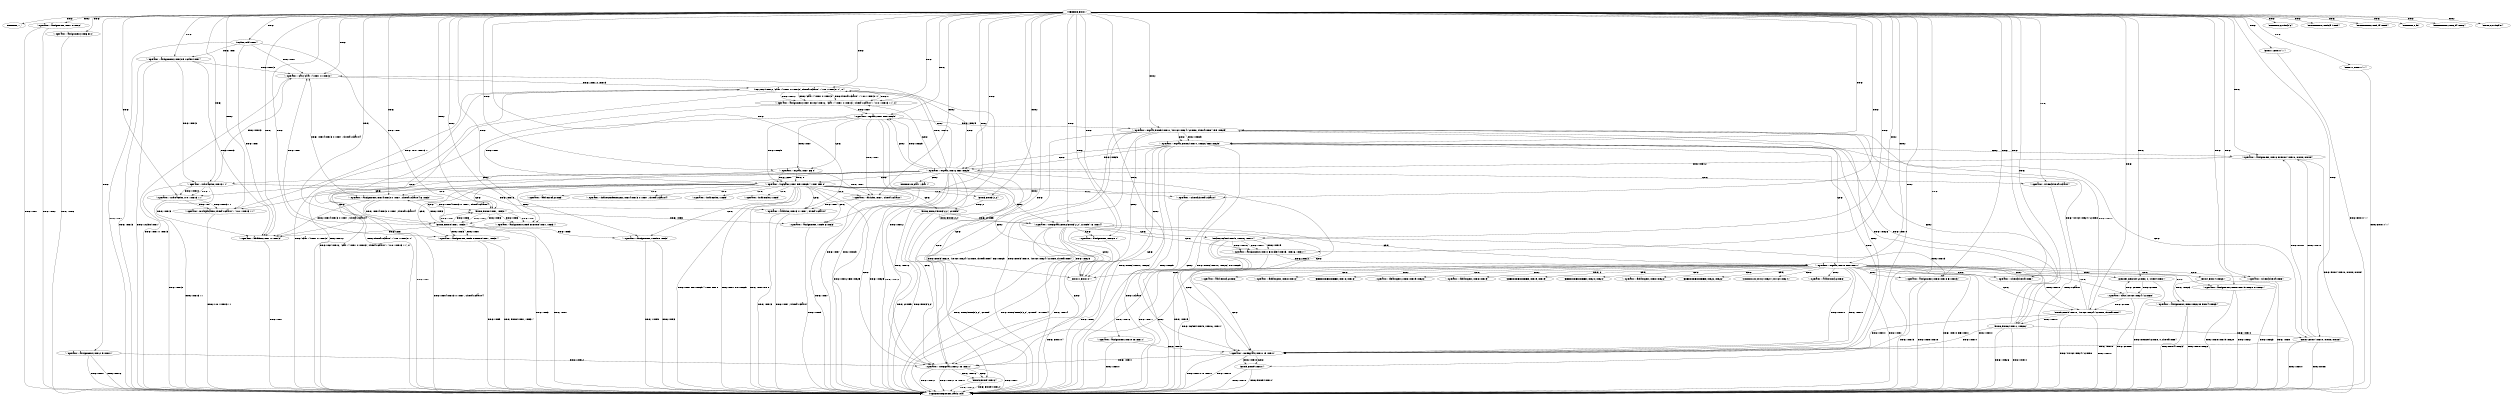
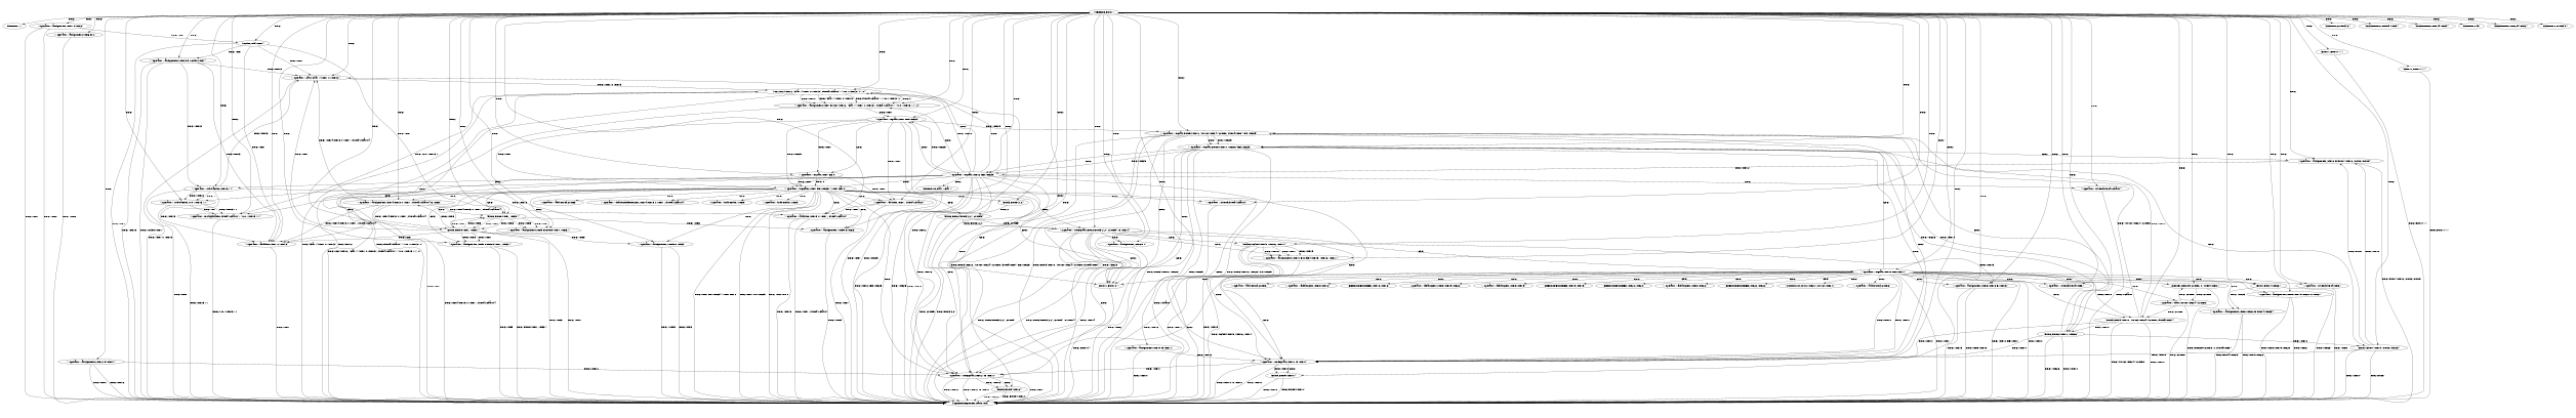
  digraph {
    n1 [label="(METHOD,FUN1)"]
    n2 [label="(LITERAL,\"\",)"]
    n3 [label="(<operator>.assignment,VAR1 = VAR2)"]
    n4 [label="(LITERAL,6,switch(6))"]
    n5 [label="(<operator>.assignment,VAR6 = 0)"]
    n6 [label="(<operator>.assignment,VAR10 = VAR11)"]
    n7 [label="(<operator>.assignment,VAR12 = VAR11)"]
    n8 [label="(<operator>.assignment,VAR13 = wcslen(VAR1))"]
    n9 [label="(wcslen,void(VAR1))"]
    n10 [label="(<operator>.notEquals,FUN2(FUN3(2,2), &VAR5) != VAR14)"]
    n11 [label="(FUN3,FUN3(2,2))"]
    n12 [label="(<operator>.assignment,VAR6 = 1)"]
    n13 [label="(<operator>.assignment,VAR10 = socket(VAR15, VAR16, VAR17))"]
    n14 [label="(socket,socket(VAR15, VAR16, VAR17))"]
    n15 [label="(<operator>.equals,VAR10 == VAR11)"]
    n16 [label="(memset,memset(&VAR8, 0, sizeof(VAR8)))"]
    n17 [label="(<operator>.sizeOf,sizeof(VAR8))"]
    n18 [label="(<operator>.assignment,VAR8.VAR18 = VAR15)"]
    n19 [label="(<operator>.assignment,VAR8.VAR19.VAR20 = VAR21)"]
    n20 [label="(FUN4,FUN4(VAR23))"]
    n21 [label="(<operator>.equals,FUN5(VAR10, (struct VAR24*)&VAR8, sizeof(VAR8)) == VAR25)"]
    n22 [label="(FUN5,FUN5(VAR10, (struct VAR24*)&VAR8, sizeof(VAR8)))"]
    n23 [label="(<operator>.sizeOf,sizeof(VAR8))"]
    n24 [label="(<operator>.equals,FUN6(VAR10, VAR26) == VAR25)"]
    n25 [label="(FUN6,FUN6(VAR10, VAR26))"]
    n26 [label="(<operator>.assignment,VAR12 = FUN7(VAR10, NULL, NULL))"]
    n27 [label="(FUN7,FUN7(VAR10, NULL, NULL))"]
    n28 [label="(<operator>.equals,VAR12 == VAR25)"]
    n29 [label="(<operator>.assignment,VAR7 = recv(VAR12, (char *)(VAR1 + VAR13), sizeof(wchar_t) * (100 - VAR13 - 1), 0))"]
    n30 [label="(recv,recv(VAR12, (char *)(VAR1 + VAR13), sizeof(wchar_t) * (100 - VAR13 - 1), 0))"]
    n31 [label="(<operator>.cast,(char *)(VAR1 + VAR13))"]
    n32 [label="(<operator>.addition,VAR1 + VAR13)"]
    n33 [label="(<operator>.multiplication,sizeof(wchar_t) * (100 - VAR13 - 1))"]
    n34 [label="(<operator>.sizeOf,sizeof(wchar_t))"]
    n35 [label="(<operator>.subtraction,100 - VAR13 - 1)"]
    n36 [label="(<operator>.subtraction,VAR13 - 1)"]
    n37 [label="(<operator>.equals,VAR7 == VAR25)"]
    n38 [label="(<operator>.equals,VAR7 == 0)"]
    n39 [label="(<operator>.assignment,VAR1[VAR13 + VAR7 / sizeof(wchar_t)] = VAR3)"]
    n40 [label="(<operator>.addition,VAR13 + VAR7 / sizeof(wchar_t))"]
    n41 [label="(<operator>.division,VAR7 / sizeof(wchar_t))"]
    n42 [label="(<operator>.sizeOf,sizeof(wchar_t))"]
    n43 [label="(<operator>.assignment,VAR9 = FUN8(VAR1, VAR3''))"]
    n44 [label="(FUN8,FUN8(VAR1, VAR3''))"]
    n45 [label="(IDENTIFIER,VAR9,if (VAR9))"]
    n46 [label="(<operator>.assignment,*VAR9 = VAR3)"]
    n47 [label="(<operator>.assignment,VAR9 = FUN8(VAR1, VAR3''))"]
    n48 [label="(FUN8,FUN8(VAR1, VAR3''))"]
    n49 [label="(IDENTIFIER,VAR9,if (VAR9))"]
    n50 [label="(<operator>.assignment,*VAR9 = VAR3)"]
    n51 [label="(LITERAL,0,do)"]
    n52 [label="(<operator>.notEquals,VAR10 != VAR11)"]
    n53 [label="(FUN9,FUN9(VAR10))"]
    n54 [label="(<operator>.notEquals,VAR12 != VAR11)"]
    n55 [label="(FUN9,FUN9(VAR12))"]
    n56 [label="(IDENTIFIER,VAR6,if (VAR6))"]
    n57 [label="(FUN11,FUN10())"]
    n58 [label="(FUN11,FUN11(\"\"))"]
-   n59 [label="(NULL,8,switch(8))"]
+   n59 [label="(LITERAL,8,switch(8))"]
    n60 [label="(FUN11,FUN11(\"\"))"]
    n61 [label="(METHOD_RETURN,static void)"]
    n62 [label="(FUN2,FUN2(FUN3(2,2), &VAR5))"]
    n63 [label="(<operator>.assignment,VAR8.VAR22 = FUN4(VAR23))"]
    n64 [label="(<operator>.cast,(struct VAR24*)&VAR8)"]
    n65 [label="(<operator>.addressOf,&VAR8)"]
    n66 [label="(<operator>.fieldAccess,VAR8.VAR18)"]
    n67 [label="(FIELD_IDENTIFIER,VAR18,VAR18)"]
    n68 [label="(<operator>.fieldAccess,VAR8.VAR19.VAR20)"]
    n69 [label="(<operator>.fieldAccess,VAR8.VAR19)"]
    n70 [label="(FIELD_IDENTIFIER,VAR19,VAR19)"]
    n71 [label="(FIELD_IDENTIFIER,VAR20,VAR20)"]
    n72 [label="(<operator>.fieldAccess,VAR8.VAR22)"]
    n73 [label="(FIELD_IDENTIFIER,VAR22,VAR22)"]
    n74 [label="(UNKNOWN,struct VAR24*,struct VAR24*)"]
    n75 [label="(<operator>.addressOf,&VAR8)"]
    n76 [label="(<operator>.logicalOr,VAR7 == VAR25 || VAR7 == 0)"]
    n77 [label="(UNKNOWN,char *,char *)"]
    n78 [label="(<operator>.addressOf,&VAR5)"]
    n79 [label="(<operator>.indirectIndexAccess,VAR1[VAR13 + VAR7 / sizeof(wchar_t)])"]
    n80 [label="(<operator>.indirection,*VAR9)"]
    n81 [label="(<operator>.indirection,*VAR9)"]
    n1 -> n2 [label="DDG: "]
    n1 -> n3 [label="DDG: "]
    n1 -> n4 [label="DDG: "]
    n1 -> n5 [label="DDG: "]
    n1 -> n6 [label="DDG: "]
    n1 -> n7 [label="DDG: "]
    n1 -> n8 [label="DDG: "]
    n1 -> n9 [label="DDG: "]
    n1 -> n10 [label="DDG: "]
    n1 -> n11 [label="DDG: "]
    n1 -> n12 [label="DDG: "]
    n1 -> n13 [label="DDG: "]
    n1 -> n14 [label="DDG: "]
    n1 -> n15 [label="DDG: "]
    n1 -> n16 [label="DDG: "]
    n1 -> n17 [label="DDG: "]
    n1 -> n18 [label="DDG: "]
    n1 -> n19 [label="DDG: "]
+   n1 -> n20 [label="DDG: "]
    n1 -> n21 [label="DDG: "]
    n1 -> n22 [label="DDG: "]
    n1 -> n23 [label="DDG: "]
    n1 -> n24 [label="DDG: "]
    n1 -> n25 [label="DDG: "]
    n1 -> n26 [label="DDG: "]
    n1 -> n27 [label="DDG: "]
    n1 -> n28 [label="DDG: "]
    n1 -> n29 [label="DDG: "]
    n1 -> n30 [label="DDG: "]
    n1 -> n31 [label="DDG: "]
    n1 -> n32 [label="DDG: "]
    n1 -> n33 [label="DDG: "]
    n1 -> n34 [label="DDG: "]
    n1 -> n35 [label="DDG: "]
    n1 -> n36 [label="DDG: "]
    n1 -> n37 [label="DDG: "]
    n1 -> n38 [label="DDG: "]
    n1 -> n39 [label="DDG: "]
    n1 -> n40 [label="DDG: "]
    n1 -> n41 [label="DDG: "]
    n1 -> n42 [label="DDG: "]
    n1 -> n43 [label="DDG: "]
    n1 -> n44 [label="DDG: "]
    n1 -> n45 [label="DDG: "]
    n1 -> n46 [label="DDG: "]
    n1 -> n47 [label="DDG: "]
    n1 -> n48 [label="DDG: "]
    n1 -> n49 [label="DDG: "]
    n1 -> n50 [label="DDG: "]
    n1 -> n51 [label="DDG: "]
    n1 -> n52 [label="DDG: "]
    n1 -> n53 [label="DDG: "]
    n1 -> n54 [label="DDG: "]
    n1 -> n55 [label="DDG: "]
    n1 -> n56 [label="DDG: "]
    n1 -> n57 [label="DDG: "]
    n1 -> n58 [label="DDG: "]
    n1 -> n59 [label="DDG: "]
    n1 -> n60 [label="DDG: "]
+   n3 -> n9 [label="DDG: VAR1"]
    n3 -> n61 [label="DDG: VAR1"]
    n3 -> n61 [label="DDG: VAR2"]
    n5 -> n61 [label="DDG: VAR6"]
    n6 -> n52 [label="DDG: VAR10"]
    n6 -> n61 [label="DDG: VAR10"]
    n7 -> n54 [label="DDG: VAR12"]
    n7 -> n61 [label="DDG: VAR12"]
    n7 -> n61 [label="DDG: VAR11"]
    n8 -> n31 [label="DDG: VAR13"]
    n8 -> n32 [label="DDG: VAR13"]
    n8 -> n36 [label="DDG: VAR13"]
    n8 -> n61 [label="DDG: VAR13"]
    n8 -> n61 [label="DDG: wcslen(VAR1)"]
    n9 -> n8 [label="DDG: VAR1"]
    n9 -> n31 [label="DDG: VAR1"]
    n9 -> n32 [label="DDG: VAR1"]
    n9 -> n44 [label="DDG: VAR1"]
    n9 -> n61 [label="DDG: VAR1"]
    n10 -> n12 [label="CDG: "]
    n10 -> n13 [label="CDG: "]
    n10 -> n14 [label="CDG: "]
    n10 -> n15 [label="CDG: "]
    n10 -> n52 [label="CDG: "]
    n10 -> n54 [label="CDG: "]
    n10 -> n57 [label="CDG: "]
    n10 -> n61 [label="DDG: FUN2(FUN3(2,2), &VAR5) != VAR14"]
    n10 -> n61 [label="DDG: VAR14"]
    n10 -> n61 [label="DDG: FUN2(FUN3(2,2), &VAR5)"]
    n11 -> n62 [label="DDG: 2"]
    n12 -> n61 [label="DDG: VAR6"]
-   n13 -> n15 [label="DDG: VAR10"]
    n13 -> n61 [label="DDG: socket(VAR15, VAR16, VAR17)"]
    n14 -> n13 [label="DDG: VAR15"]
    n14 -> n13 [label="DDG: VAR16"]
    n14 -> n13 [label="DDG: VAR17"]
    n14 -> n18 [label="DDG: VAR15"]
    n14 -> n61 [label="DDG: VAR17"]
    n14 -> n61 [label="DDG: VAR15"]
    n14 -> n61 [label="DDG: VAR16"]
    n15 -> n16 [label="CDG: "]
    n15 -> n17 [label="CDG: "]
    n15 -> n18 [label="CDG: "]
    n15 -> n19 [label="CDG: "]
    n15 -> n20 [label="CDG: "]
    n15 -> n21 [label="CDG: "]
    n15 -> n22 [label="DDG: VAR10"]
    n15 -> n22 [label="CDG: "]
    n15 -> n23 [label="CDG: "]
    n15 -> n52 [label="DDG: VAR10"]
    n15 -> n52 [label="DDG: VAR11"]
    n15 -> n52 [label="CDG: "]
    n15 -> n54 [label="CDG: "]
    n15 -> n57 [label="CDG: "]
    n15 -> n61 [label="DDG: VAR10"]
    n15 -> n61 [label="DDG: VAR11"]
    n15 -> n61 [label="DDG: VAR10 == VAR11"]
    n15 -> n63 [label="CDG: "]
    n15 -> n64 [label="CDG: "]
    n15 -> n65 [label="CDG: "]
    n15 -> n66 [label="CDG: "]
    n15 -> n67 [label="CDG: "]
    n15 -> n68 [label="CDG: "]
-   n15 -> n69 [label="DDG: 2"]
+   n15 -> n69 [label="CDG: "]
    n15 -> n70 [label="CDG: "]
    n15 -> n71 [label="CDG: "]
    n15 -> n72 [label="CDG: "]
    n15 -> n73 [label="CDG: "]
    n15 -> n74 [label="CDG: "]
    n15 -> n75 [label="CDG: "]
    n16 -> n61 [label="DDG: memset(&VAR8, 0, sizeof(VAR8))"]
    n16 -> n64 [label="DDG: &VAR8"]
    n18 -> n61 [label="DDG: VAR8.VAR18"]
    n18 -> n61 [label="DDG: VAR15"]
    n19 -> n61 [label="DDG: VAR21"]
    n19 -> n61 [label="DDG: VAR8.VAR19.VAR20"]
    n20 -> n61 [label="DDG: VAR23"]
    n20 -> n63 [label="DDG: VAR23"]
    n21 -> n24 [label="DDG: VAR25"]
    n21 -> n24 [label="CDG: "]
    n21 -> n25 [label="CDG: "]
    n21 -> n52 [label="CDG: "]
    n21 -> n54 [label="CDG: "]
    n21 -> n57 [label="CDG: "]
    n21 -> n61 [label="DDG: FUN5(VAR10, (struct VAR24*)&VAR8, sizeof(VAR8)) == VAR25"]
    n21 -> n61 [label="DDG: FUN5(VAR10, (struct VAR24*)&VAR8, sizeof(VAR8))"]
    n21 -> n61 [label="DDG: VAR25"]
    n22 -> n21 [label="DDG: VAR10"]
    n22 -> n21 [label="DDG: (struct VAR24*)&VAR8"]
    n22 -> n25 [label="DDG: VAR10"]
    n22 -> n52 [label="DDG: VAR10"]
    n22 -> n61 [label="DDG: VAR10"]
    n22 -> n61 [label="DDG: (struct VAR24*)&VAR8"]
    n23 -> n61 [label="DDG: VAR8"]
    n24 -> n26 [label="CDG: "]
    n24 -> n27 [label="CDG: "]
    n24 -> n28 [label="DDG: VAR25"]
    n24 -> n28 [label="CDG: "]
    n24 -> n52 [label="CDG: "]
    n24 -> n54 [label="CDG: "]
    n24 -> n57 [label="CDG: "]
    n24 -> n61 [label="DDG: FUN6(VAR10, VAR26)"]
    n24 -> n61 [label="DDG: VAR25"]
    n24 -> n61 [label="DDG: FUN6(VAR10, VAR26) == VAR25"]
    n25 -> n24 [label="DDG: VAR10"]
    n25 -> n24 [label="DDG: VAR26"]
    n25 -> n27 [label="DDG: VAR10"]
    n25 -> n52 [label="DDG: VAR10"]
    n25 -> n61 [label="DDG: VAR10"]
    n25 -> n61 [label="DDG: VAR26"]
    n26 -> n28 [label="DDG: VAR12"]
    n26 -> n61 [label="DDG: FUN7(VAR10, NULL, NULL)"]
    n27 -> n26 [label="DDG: VAR10"]
    n27 -> n26 [label="DDG: NULL"]
    n27 -> n52 [label="DDG: VAR10"]
    n27 -> n61 [label="DDG: VAR10"]
    n27 -> n61 [label="DDG: NULL"]
    n28 -> n29 [label="CDG: "]
    n28 -> n30 [label="DDG: VAR12"]
    n28 -> n30 [label="CDG: "]
    n28 -> n31 [label="CDG: "]
    n28 -> n32 [label="CDG: "]
    n28 -> n33 [label="CDG: "]
    n28 -> n34 [label="CDG: "]
    n28 -> n35 [label="CDG: "]
    n28 -> n36 [label="CDG: "]
    n28 -> n37 [label="DDG: VAR25"]
    n28 -> n37 [label="CDG: "]
    n28 -> n52 [label="CDG: "]
    n28 -> n54 [label="DDG: VAR12"]
    n28 -> n54 [label="CDG: "]
    n28 -> n57 [label="CDG: "]
    n28 -> n61 [label="DDG: VAR12"]
    n28 -> n61 [label="DDG: VAR12 == VAR25"]
    n28 -> n61 [label="DDG: VAR25"]
    n28 -> n76 [label="CDG: "]
    n28 -> n77 [label="CDG: "]
    n29 -> n37 [label="DDG: VAR7"]
    n29 -> n61 [label="DDG: recv(VAR12, (char *)(VAR1 + VAR13), sizeof(wchar_t) * (100 - VAR13 - 1), 0)"]
    n30 -> n29 [label="DDG: VAR12"]
    n30 -> n29 [label="DDG: (char *)(VAR1 + VAR13)"]
    n30 -> n29 [label="DDG: sizeof(wchar_t) * (100 - VAR13 - 1)"]
    n30 -> n29 [label="DDG: 0"]
    n30 -> n54 [label="DDG: VAR12"]
    n30 -> n61 [label="DDG: VAR12"]
    n30 -> n61 [label="DDG: sizeof(wchar_t) * (100 - VAR13 - 1)"]
    n30 -> n61 [label="DDG: (char *)(VAR1 + VAR13)"]
    n31 -> n30 [label="DDG: VAR1 + VAR13"]
    n31 -> n61 [label="DDG: VAR1 + VAR13"]
    n32 -> n61 [label="DDG: VAR1"]
    n33 -> n30 [label="DDG: 100 - VAR13 - 1"]
    n33 -> n61 [label="DDG: 100 - VAR13 - 1"]
    n34 -> n61 [label="DDG: wchar_t"]
    n35 -> n33 [label="DDG: 100"]
    n35 -> n33 [label="DDG: VAR13 - 1"]
    n35 -> n61 [label="DDG: VAR13 - 1"]
    n36 -> n31 [label="DDG: VAR13"]
    n36 -> n32 [label="DDG: VAR13"]
    n36 -> n35 [label="DDG: VAR13"]
    n36 -> n35 [label="DDG: 1"]
    n36 -> n40 [label="DDG: VAR13"]
-   n36 -> n61 [label="DDG: VAR13"]
+   n36 -> n61 [label="DDG: VAR8"]
    n37 -> n21 [label="DDG: VAR25"]
    n37 -> n38 [label="DDG: VAR7"]
    n37 -> n38 [label="CDG: "]
    n37 -> n41 [label="DDG: VAR7"]
    n37 -> n61 [label="DDG: VAR7"]
    n37 -> n61 [label="DDG: VAR25"]
    n37 -> n76 [label="DDG: VAR7"]
    n37 -> n76 [label="DDG: VAR25"]
    n38 -> n41 [label="DDG: VAR7"]
    n38 -> n61 [label="DDG: VAR7"]
    n38 -> n76 [label="DDG: VAR7"]
    n38 -> n76 [label="DDG: 0"]
    n39 -> n31 [label="DDG: VAR1[VAR13 + VAR7 / sizeof(wchar_t)]"]
    n39 -> n32 [label="DDG: VAR1[VAR13 + VAR7 / sizeof(wchar_t)]"]
    n39 -> n44 [label="DDG: VAR1[VAR13 + VAR7 / sizeof(wchar_t)]"]
    n39 -> n48 [label="DDG: VAR1[VAR13 + VAR7 / sizeof(wchar_t)]"]
    n39 -> n61 [label="DDG: VAR1[VAR13 + VAR7 / sizeof(wchar_t)]"]
    n40 -> n61 [label="DDG: VAR7 / sizeof(wchar_t)"]
    n40 -> n61 [label="DDG: VAR13"]
    n41 -> n40 [label="DDG: VAR7"]
    n41 -> n61 [label="DDG: VAR7"]
    n42 -> n61 [label="DDG: wchar_t"]
    n44 -> n43 [label="DDG: VAR1"]
    n44 -> n43 [label="DDG: VAR3"]
    n44 -> n46 [label="DDG: VAR3"]
    n44 -> n48 [label="DDG: VAR1"]
    n44 -> n48 [label="DDG: VAR3"]
    n46 -> n61 [label="DDG: *VAR9"]
    n47 -> n61 [label="DDG: VAR9"]
    n47 -> n61 [label="DDG: FUN8(VAR1, VAR3'')"]
    n48 -> n31 [label="DDG: VAR1"]
    n48 -> n32 [label="DDG: VAR1"]
    n48 -> n39 [label="DDG: VAR3"]
    n48 -> n44 [label="DDG: VAR1"]
    n48 -> n44 [label="DDG: VAR3"]
    n48 -> n47 [label="DDG: VAR1"]
    n48 -> n47 [label="DDG: VAR3"]
    n48 -> n50 [label="DDG: VAR3"]
    n48 -> n61 [label="DDG: VAR3"]
    n48 -> n61 [label="DDG: VAR1"]
    n50 -> n61 [label="DDG: *VAR9"]
    n50 -> n61 [label="DDG: VAR3"]
    n52 -> n53 [label="DDG: VAR10"]
    n52 -> n53 [label="CDG: "]
    n52 -> n54 [label="DDG: VAR11"]
    n52 -> n61 [label="DDG: VAR10 != VAR11"]
    n52 -> n61 [label="DDG: VAR10"]
    n53 -> n61 [label="DDG: FUN9(VAR10)"]
    n53 -> n61 [label="DDG: VAR10"]
    n54 -> n55 [label="DDG: VAR12"]
    n54 -> n55 [label="CDG: "]
    n54 -> n61 [label="DDG: VAR11"]
    n54 -> n61 [label="DDG: VAR12"]
    n54 -> n61 [label="DDG: VAR12 != VAR11"]
    n55 -> n61 [label="DDG: VAR12"]
    n55 -> n61 [label="DDG: FUN9(VAR12)"]
    n57 -> n61 [label="DDG: FUN10()"]
    n58 -> n61 [label="DDG: FUN11(\"\")"]
    n60 -> n61 [label="DDG: FUN11(\"\")"]
    n62 -> n10 [label="DDG: FUN3(2,2)"]
    n62 -> n10 [label="DDG: &VAR5"]
    n62 -> n61 [label="DDG: &VAR5"]
    n62 -> n61 [label="DDG: FUN3(2,2)"]
    n63 -> n61 [label="DDG: VAR8.VAR22"]
    n63 -> n61 [label="DDG: FUN4(VAR23)"]
    n64 -> n16 [label="DDG: &VAR8"]
    n64 -> n22 [label="DDG: &VAR8"]
    n64 -> n61 [label="DDG: &VAR8"]
    n76 -> n10 [label="CDG: "]
    n76 -> n11 [label="CDG: "]
    n76 -> n39 [label="CDG: "]
    n76 -> n40 [label="CDG: "]
    n76 -> n41 [label="CDG: "]
    n76 -> n42 [label="CDG: "]
    n76 -> n43 [label="CDG: "]
    n76 -> n44 [label="CDG: "]
    n76 -> n46 [label="CDG: "]
    n76 -> n47 [label="CDG: "]
    n76 -> n48 [label="CDG: "]
    n76 -> n50 [label="CDG: "]
    n76 -> n52 [label="CDG: "]
    n76 -> n54 [label="CDG: "]
    n76 -> n57 [label="CDG: "]
    n76 -> n61 [label="DDG: VAR7 == VAR25 || VAR7 == 0"]
    n76 -> n61 [label="DDG: VAR7 == VAR25"]
    n76 -> n61 [label="DDG: VAR7 == 0"]
    n76 -> n62 [label="CDG: "]
    n76 -> n78 [label="CDG: "]
    n76 -> n79 [label="CDG: "]
    n76 -> n80 [label="CDG: "]
    n76 -> n81 [label="CDG: "]
  }
